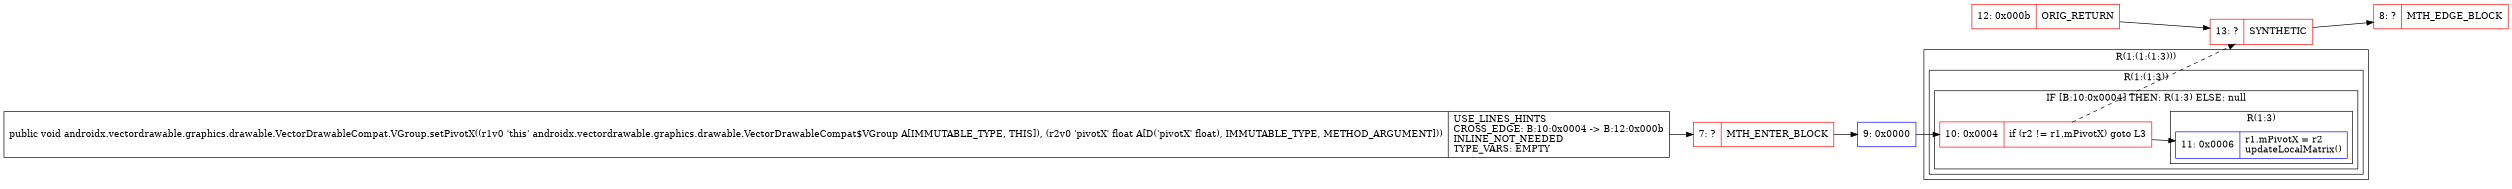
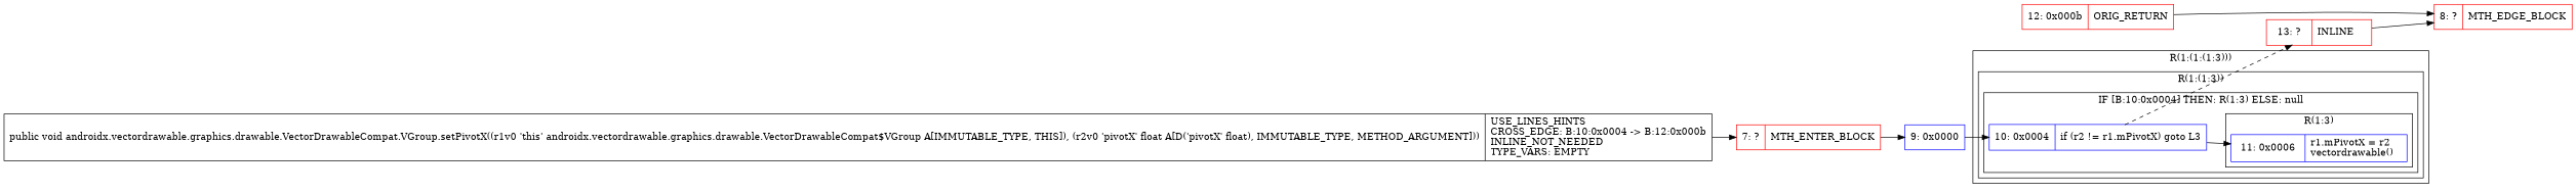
  digraph {
    fontname="DejaVu Serif"
    rankdir=LR
    node [color=red fontname="DejaVu Serif" shape=record]
    edge [fontname="DejaVu Serif"]
-   n1 [color=blue label="{11\:\ 0x0006|r1.mPivotX = r2\lupdateLocalMatrix()\l}"]
-   n2 [label="{10\:\ 0x0004|if (r2 != r1.mPivotX) goto L3\l}"]
-   n3 [label="{13\:\ ?|SYNTHETIC\l}"]
+   n1 [color=blue label="{11\:\ 0x0006|r1.mPivotX = r2\lvectordrawable()\l}"]
+   n2 [color=blue label="{10\:\ 0x0004|if (r2 != r1.mPivotX) goto L3\l}"]
+   n3 [label="{13\:\ ?|INLINE\l}"]
    n4 [label="{8\:\ ?|MTH_EDGE_BLOCK\l}"]
    n5 [label="{12\:\ 0x000b|ORIG_RETURN\l}"]
    n6 [label="{7\:\ ?|MTH_ENTER_BLOCK\l}"]
    n7 [color=blue label="{9\:\ 0x0000}"]
    n8 [label="{public void androidx.vectordrawable.graphics.drawable.VectorDrawableCompat.VGroup.setPivotX((r1v0 'this' androidx.vectordrawable.graphics.drawable.VectorDrawableCompat$VGroup A[IMMUTABLE_TYPE, THIS]), (r2v0 'pivotX' float A[D('pivotX' float), IMMUTABLE_TYPE, METHOD_ARGUMENT]))  | USE_LINES_HINTS\lCROSS_EDGE: B:10:0x0004 \-\> B:12:0x000b\lINLINE_NOT_NEEDED\lTYPE_VARS: EMPTY\l}" color=""]
    subgraph cluster_1 {
      label="R(1:(1:(1:3)))"
      subgraph cluster_2 {
        label="R(1:(1:3))"
        subgraph cluster_3 {
          label="IF [B:10:0x0004] THEN: R(1:3) ELSE: null"
          n2
          subgraph cluster_4 {
            label="R(1:3)"
            n1
          }
        }
      }
    }
    n2 -> n1
    n2 -> n3 [style=dashed]
    n3 -> n4
-   n5 -> n3
+   n5 -> n4
    n6 -> n7
    n7 -> n2
    n8 -> n6
  }
